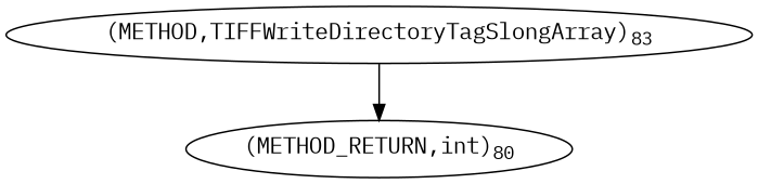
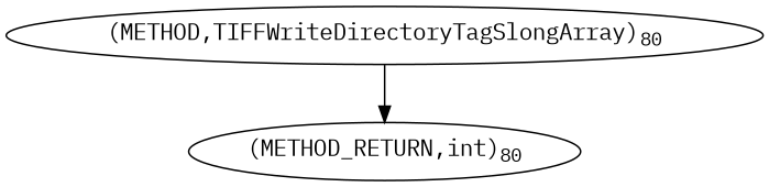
  digraph {
    fontname="IBM Plex Mono"
    node [fontname="IBM Plex Mono"]
-   n1 [label=<(METHOD,TIFFWriteDirectoryTagSlongArray)<SUB>83</SUB>>]
+   n1 [label=<(METHOD,TIFFWriteDirectoryTagSlongArray)<SUB>80</SUB>>]
    n2 [label=<(METHOD_RETURN,int)<SUB>80</SUB>>]
    n1 -> n2 [fontname="IBM Plex Mono"]
  }
